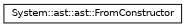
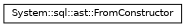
  digraph {
    rankdir=LR
-   n1 [color=black fillcolor=white fontname=Helvetica fontsize=10 height=0.2 label="System::ast::ast::FromConstructor" shape=record style=filled width=0.4]
+   n1 [color=black fillcolor=white fontname=Helvetica fontsize=10 height=0.2 label="System::sql::ast::FromConstructor" shape=record style=filled width=0.4]
  }
